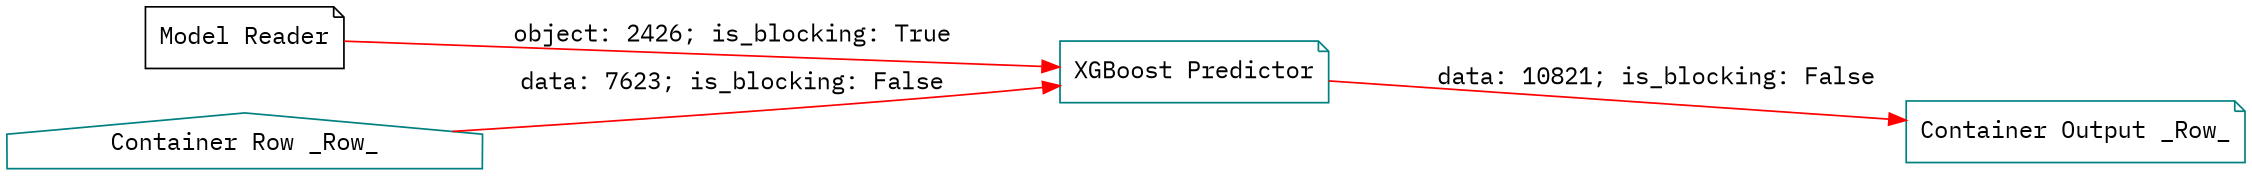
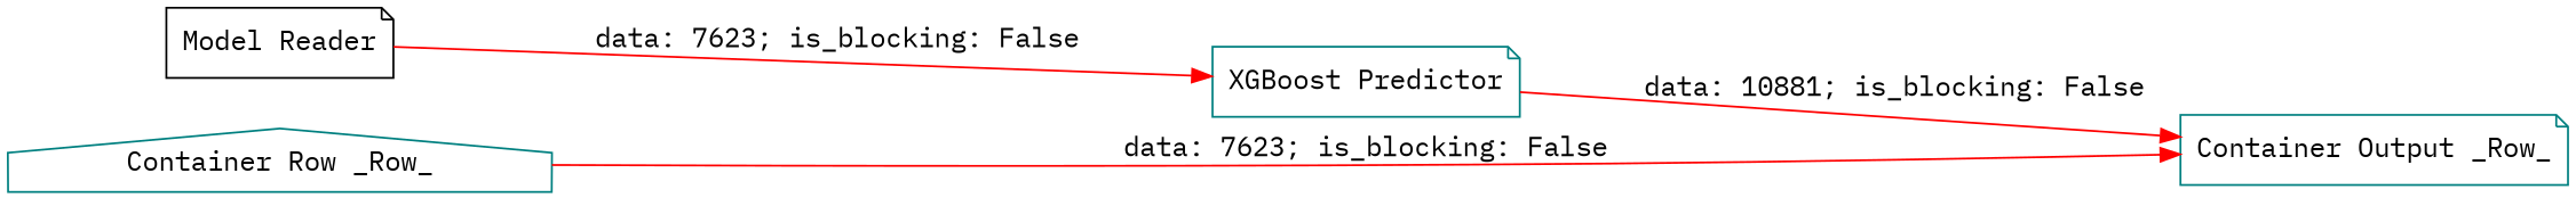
  digraph {
    fontname="IBM Plex Mono"
    rankdir=LR
    node [color=teal fontname="IBM Plex Mono" shape=note]
    edge [color=red fontname="IBM Plex Mono"]
    n1 [color=black label="Model Reader"]
    n2 [label="XGBoost Predictor"]
    n3 [label="Container Output _Row_"]
    n4 [label="Container Row _Row_" shape=house]
-   n1 -> n2 [label="object: 2426; is_blocking: True"]
-   n2 -> n3 [label="data: 10821; is_blocking: False"]
-   n4 -> n2 [label="data: 7623; is_blocking: False"]
+   n1 -> n2 [label="data: 7623; is_blocking: False"]
+   n2 -> n3 [label="data: 10881; is_blocking: False"]
+   n4 -> n3 [label="data: 7623; is_blocking: False"]
  }
